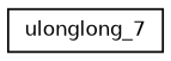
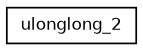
  digraph {
    rankdir=LR
-   n1 [color=black fillcolor=white fontname=Helvetica fontsize=10 height=0.2 label=ulonglong_7 shape=record style=filled width=0.4]
+   n1 [color=black fillcolor=white fontname=Helvetica fontsize=10 height=0.2 label=ulonglong_2 shape=record style=filled width=0.4]
  }
